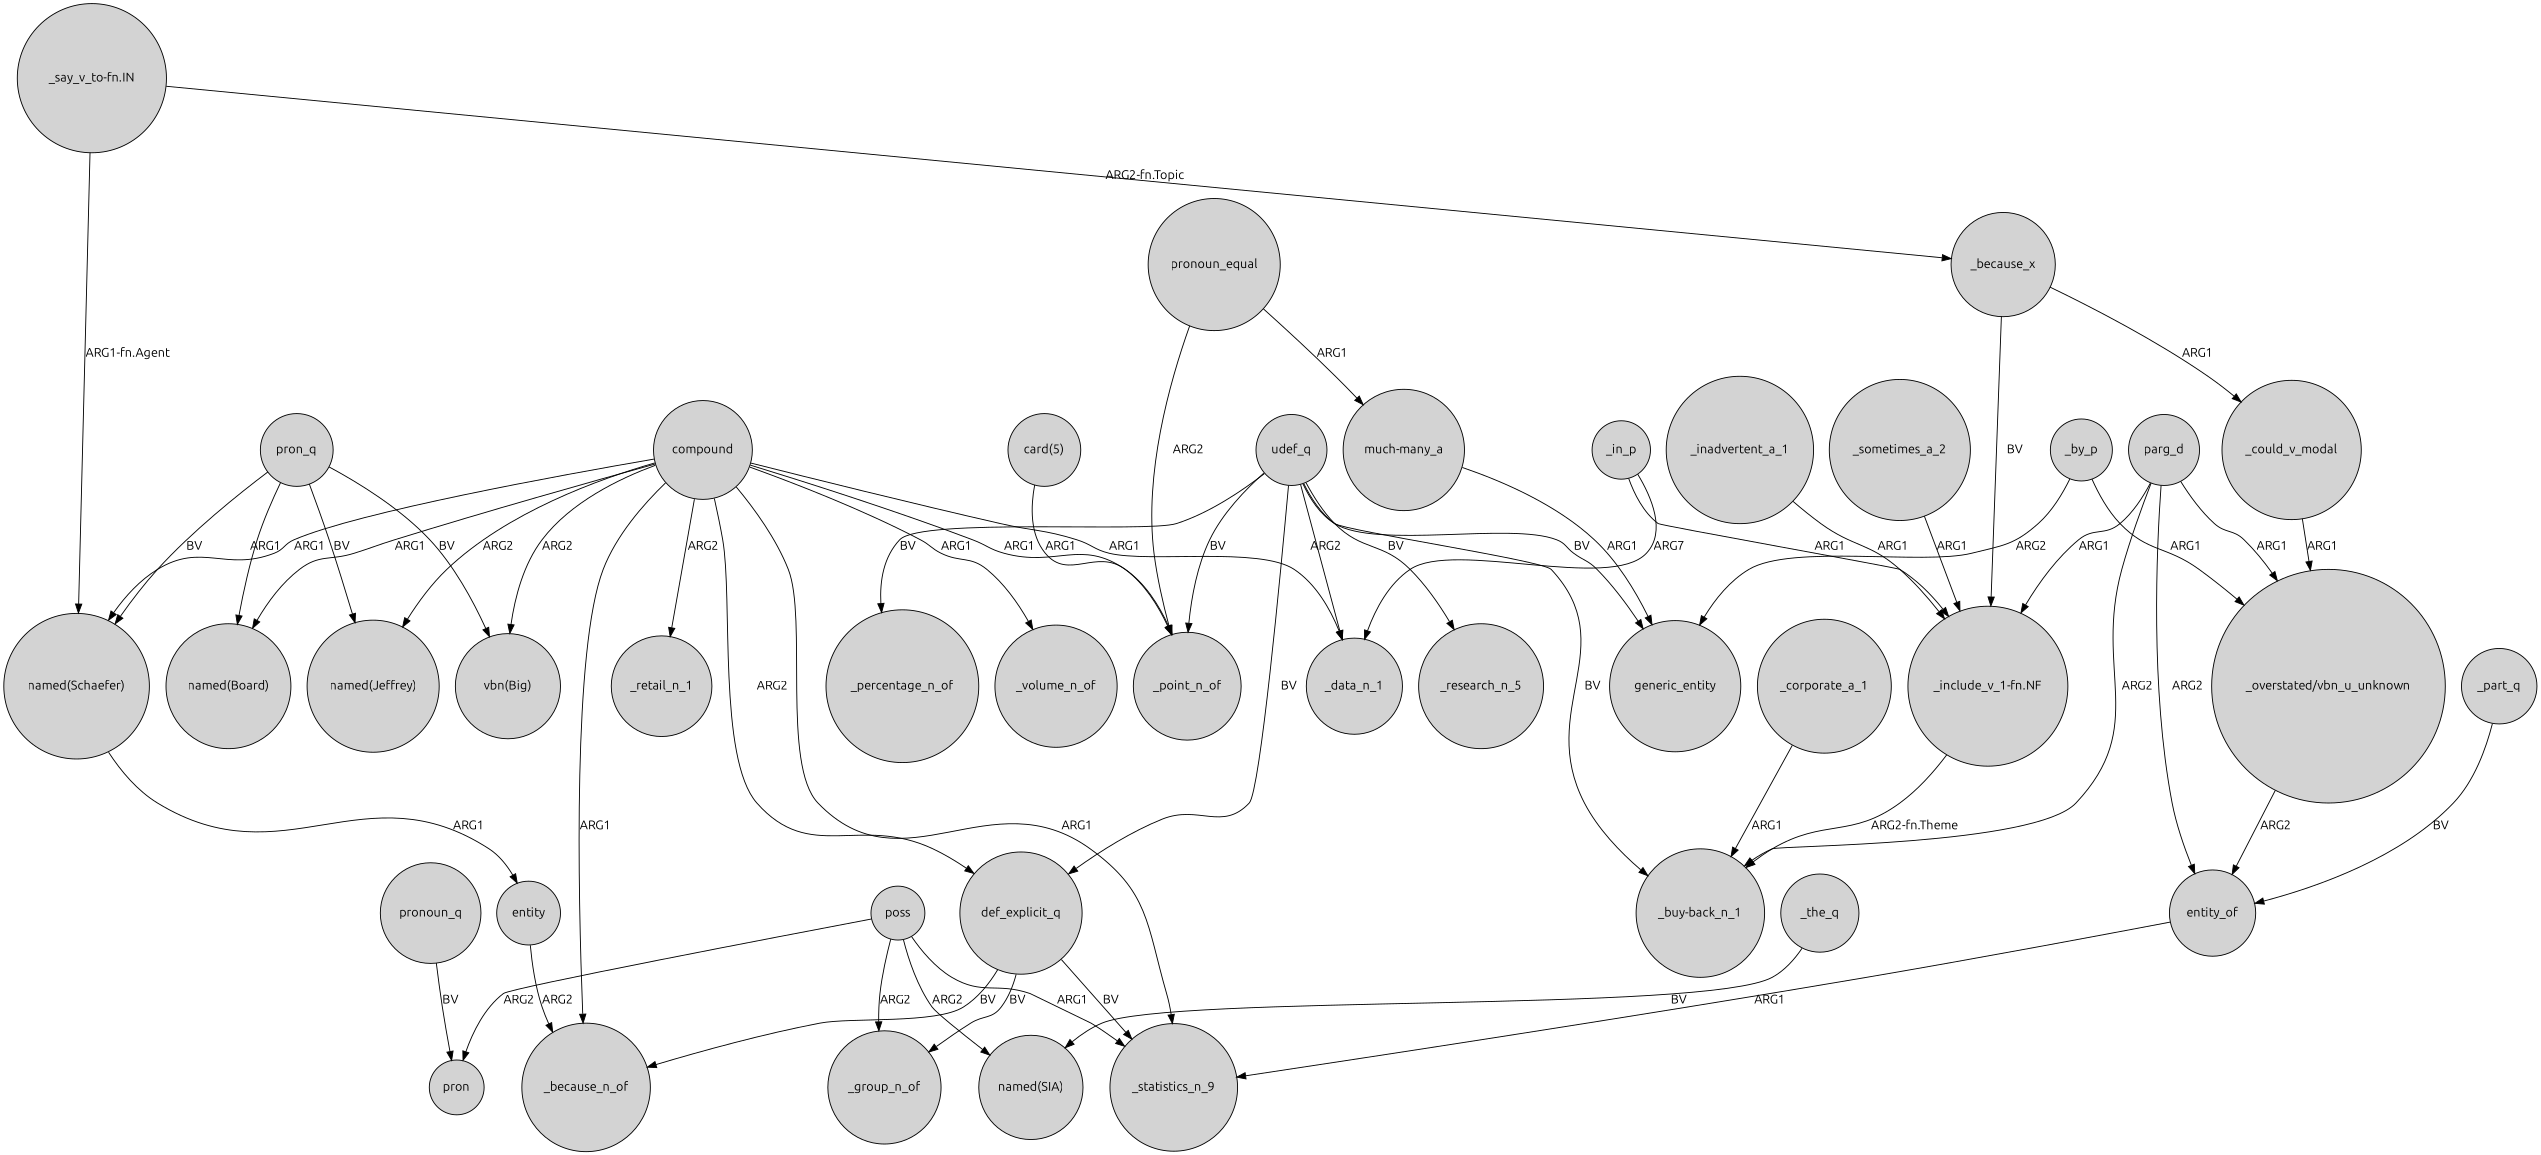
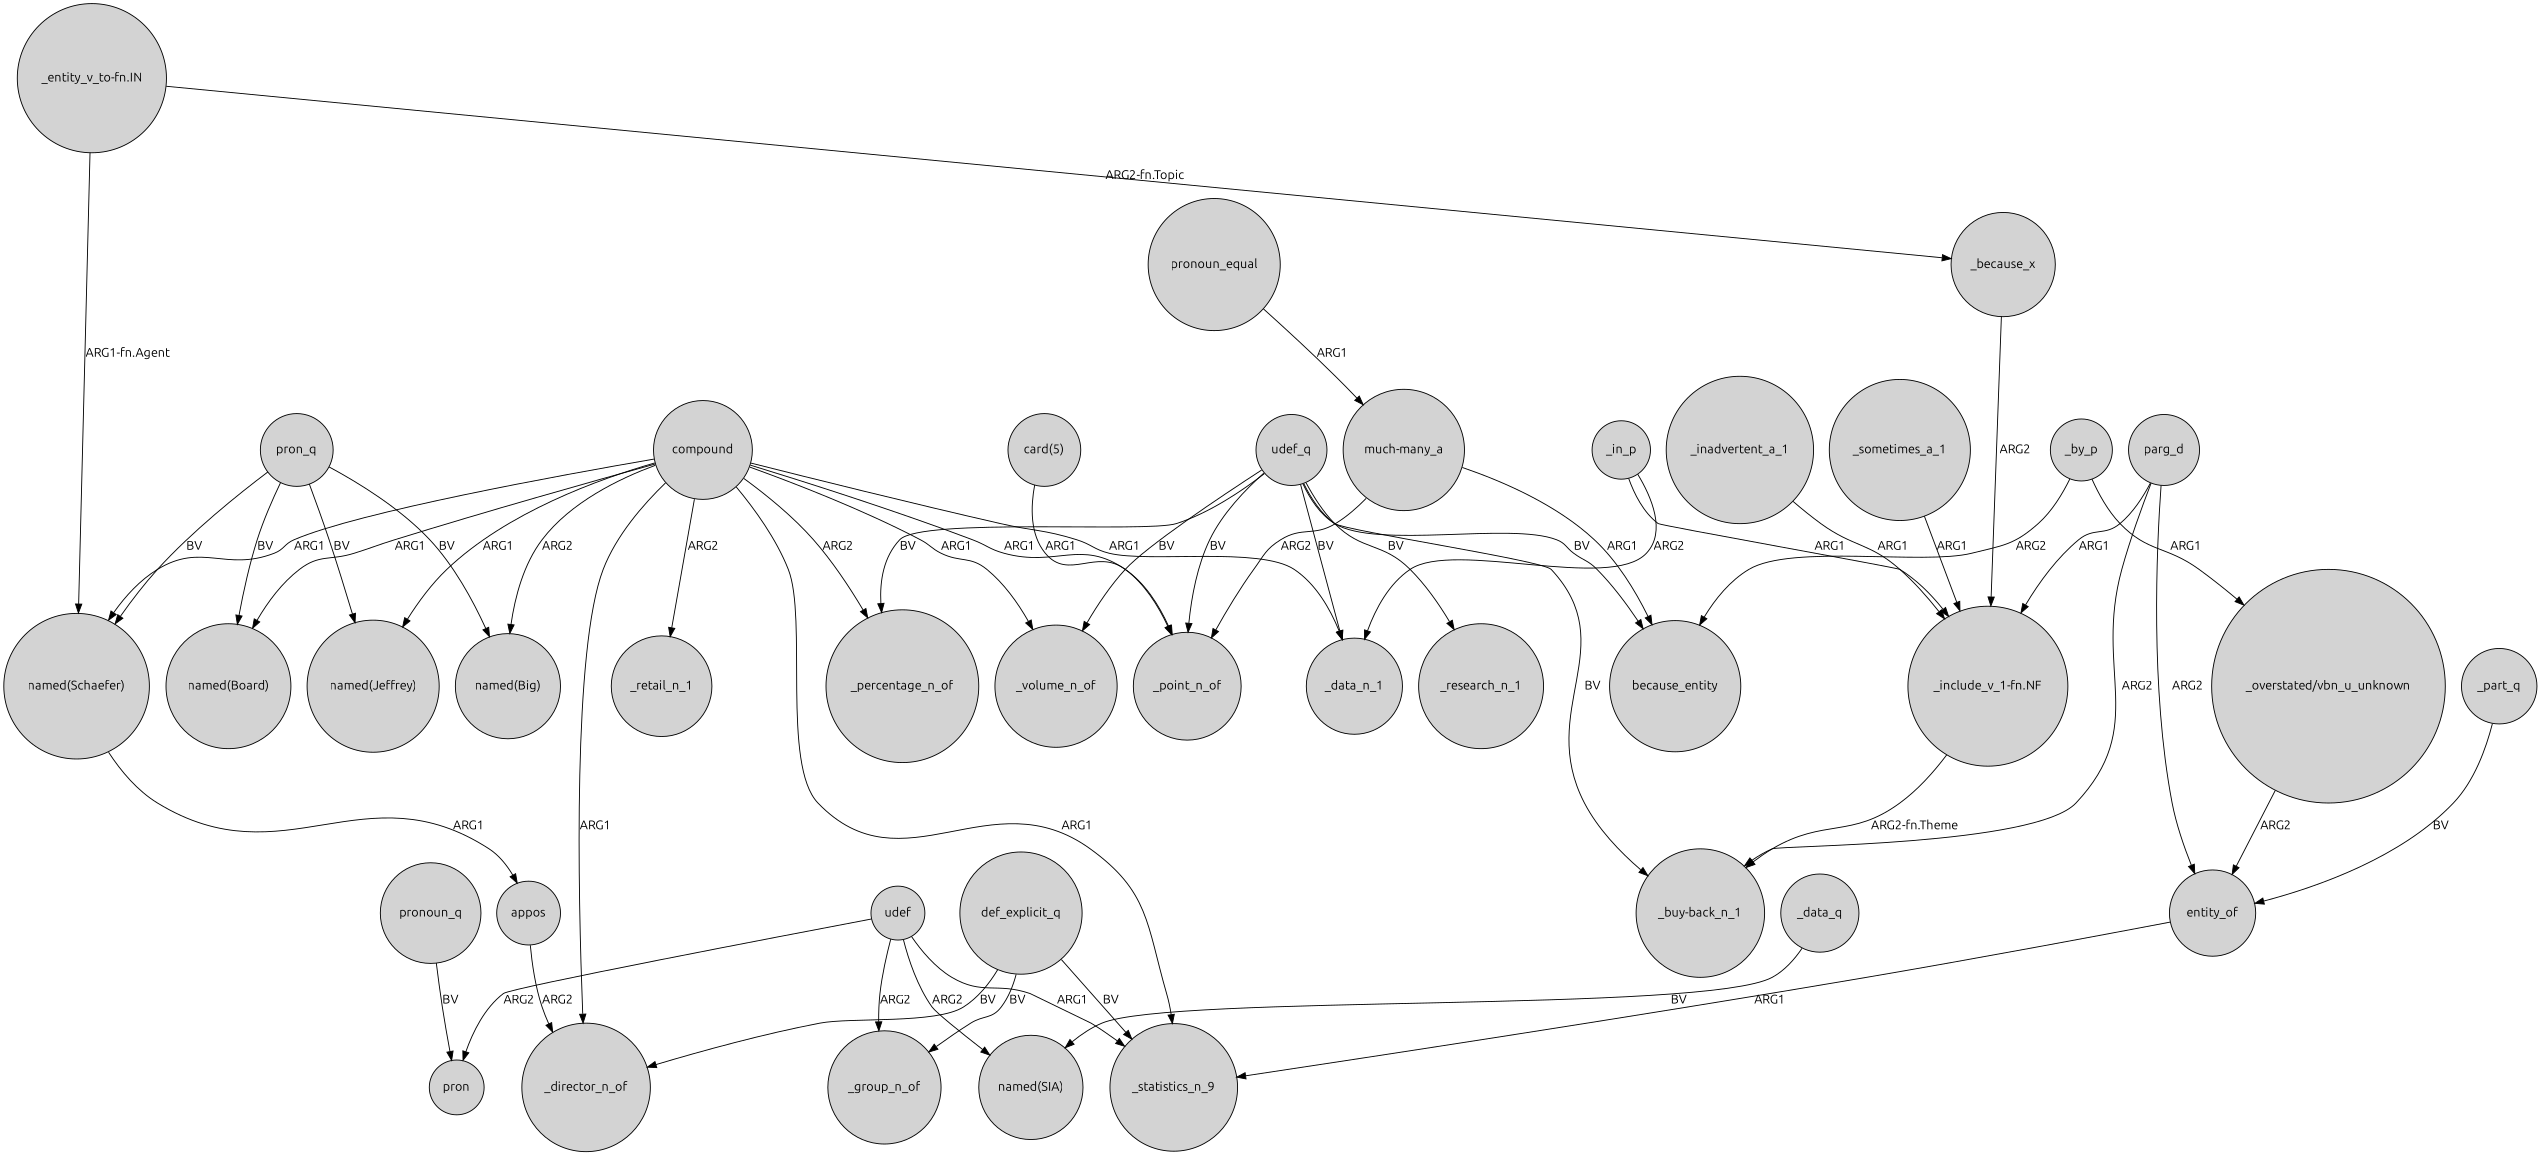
  digraph {
    fontname=Ubuntu
    node [fontname=Ubuntu shape=circle style=filled]
    edge [fontname=Ubuntu]
    _by_p
    "_overstated/vbn_u_unknown"
-   generic_entity
+   generic_entity [label=because_entity]
    n4 [label=entity_of]
    n5 [label=_statistics_n_9]
    parg_d
    "_include_v_1-fn.NF"
    "_buy-back_n_1"
    "card(5)"
    _point_n_of
    n11 [label=pron_q]
    "named(Schaefer)"
    "named(Board)"
    "named(Jeffrey)"
-   "named(Big)" [label="vbn(Big)"]
-   appos [label=entity]
-   _could_v_modal
+   "named(Big)"
+   appos
    n18 [label=_part_q]
-   poss
+   poss [label=udef]
    pron
    _group_n_of
    "named(SIA)"
    udef_q
    _percentage_n_of
-   _research_n_1 [label=_research_n_5]
+   _research_n_1
    _volume_n_of
    _data_n_1
-   _director_n_of [label=_because_n_of]
+   _director_n_of
    "much-many_a"
    _because_x
    def_explicit_q
    _inadvertent_a_1
    compound
    _retail_n_1
-   _corporate_a_1
    n36 [label=pronoun_equal]
-   _the_q
-   "_say_v_to-fn.IN"
+   _the_q [label=_data_q]
+   "_say_v_to-fn.IN" [label="_entity_v_to-fn.IN"]
    pronoun_q
    _in_p
-   _sometimes_a_1 [label=_sometimes_a_2]
+   _sometimes_a_1
    _by_p -> "_overstated/vbn_u_unknown" [label=ARG1]
    _by_p -> generic_entity [label=ARG2]
    "_overstated/vbn_u_unknown" -> n4 [label=ARG2]
    n4 -> n5 [label=ARG1]
-   parg_d -> "_overstated/vbn_u_unknown" [label=ARG1]
    parg_d -> n4 [label=ARG2]
    parg_d -> "_include_v_1-fn.NF" [label=ARG1]
    parg_d -> "_buy-back_n_1" [label=ARG2]
    "_include_v_1-fn.NF" -> "_buy-back_n_1" [label="ARG2-fn.Theme"]
    "card(5)" -> _point_n_of [label=ARG1]
    n11 -> "named(Schaefer)" [label=BV]
-   n11 -> "named(Board)" [label=ARG1]
+   n11 -> "named(Board)" [label=BV]
    n11 -> "named(Jeffrey)" [label=BV]
    n11 -> "named(Big)" [label=BV]
    "named(Schaefer)" -> appos [label=ARG1]
    appos -> _director_n_of [label=ARG2]
-   _could_v_modal -> "_overstated/vbn_u_unknown" [label=ARG1]
    n18 -> n4 [label=BV]
    poss -> n5 [label=ARG1]
    poss -> pron [label=ARG2]
    poss -> _group_n_of [label=ARG2]
    poss -> "named(SIA)" [label=ARG2]
    udef_q -> generic_entity [label=BV]
    udef_q -> "_buy-back_n_1" [label=BV]
    udef_q -> _point_n_of [label=BV]
    udef_q -> _percentage_n_of [label=BV]
    udef_q -> _research_n_1 [label=BV]
-   udef_q -> def_explicit_q [label=BV]
-   udef_q -> _data_n_1 [label=ARG2]
+   udef_q -> _volume_n_of [label=BV]
+   udef_q -> _data_n_1 [label=BV]
    "much-many_a" -> generic_entity [label=ARG1]
-   _because_x -> "_include_v_1-fn.NF" [label=BV]
-   _because_x -> _could_v_modal [label=ARG1]
+   _because_x -> "_include_v_1-fn.NF" [label=ARG2]
    def_explicit_q -> n5 [label=BV]
    def_explicit_q -> _group_n_of [label=BV]
    def_explicit_q -> _director_n_of [label=BV]
    _inadvertent_a_1 -> "_include_v_1-fn.NF" [label=ARG1]
    compound -> n5 [label=ARG1]
    compound -> _point_n_of [label=ARG1]
    compound -> "named(Schaefer)" [label=ARG1]
    compound -> "named(Board)" [label=ARG1]
-   compound -> "named(Jeffrey)" [label=ARG2]
+   compound -> "named(Jeffrey)" [label=ARG1]
    compound -> "named(Big)" [label=ARG2]
-   compound -> def_explicit_q [label=ARG2]
+   compound -> _percentage_n_of [label=ARG2]
    compound -> _volume_n_of [label=ARG1]
    compound -> _data_n_1 [label=ARG1]
    compound -> _director_n_of [label=ARG1]
    compound -> _retail_n_1 [label=ARG2]
-   _corporate_a_1 -> "_buy-back_n_1" [label=ARG1]
-   n36 -> _point_n_of [label=ARG2]
+   "much-many_a" -> _point_n_of [label=ARG2]
    n36 -> "much-many_a" [label=ARG1]
    _the_q -> "named(SIA)" [label=BV]
    "_say_v_to-fn.IN" -> "named(Schaefer)" [label="ARG1-fn.Agent"]
    "_say_v_to-fn.IN" -> _because_x [label="ARG2-fn.Topic"]
    pronoun_q -> pron [label=BV]
    _in_p -> "_include_v_1-fn.NF" [label=ARG1]
-   _in_p -> _data_n_1 [label=ARG7]
+   _in_p -> _data_n_1 [label=ARG2]
    _sometimes_a_1 -> "_include_v_1-fn.NF" [label=ARG1]
  }
